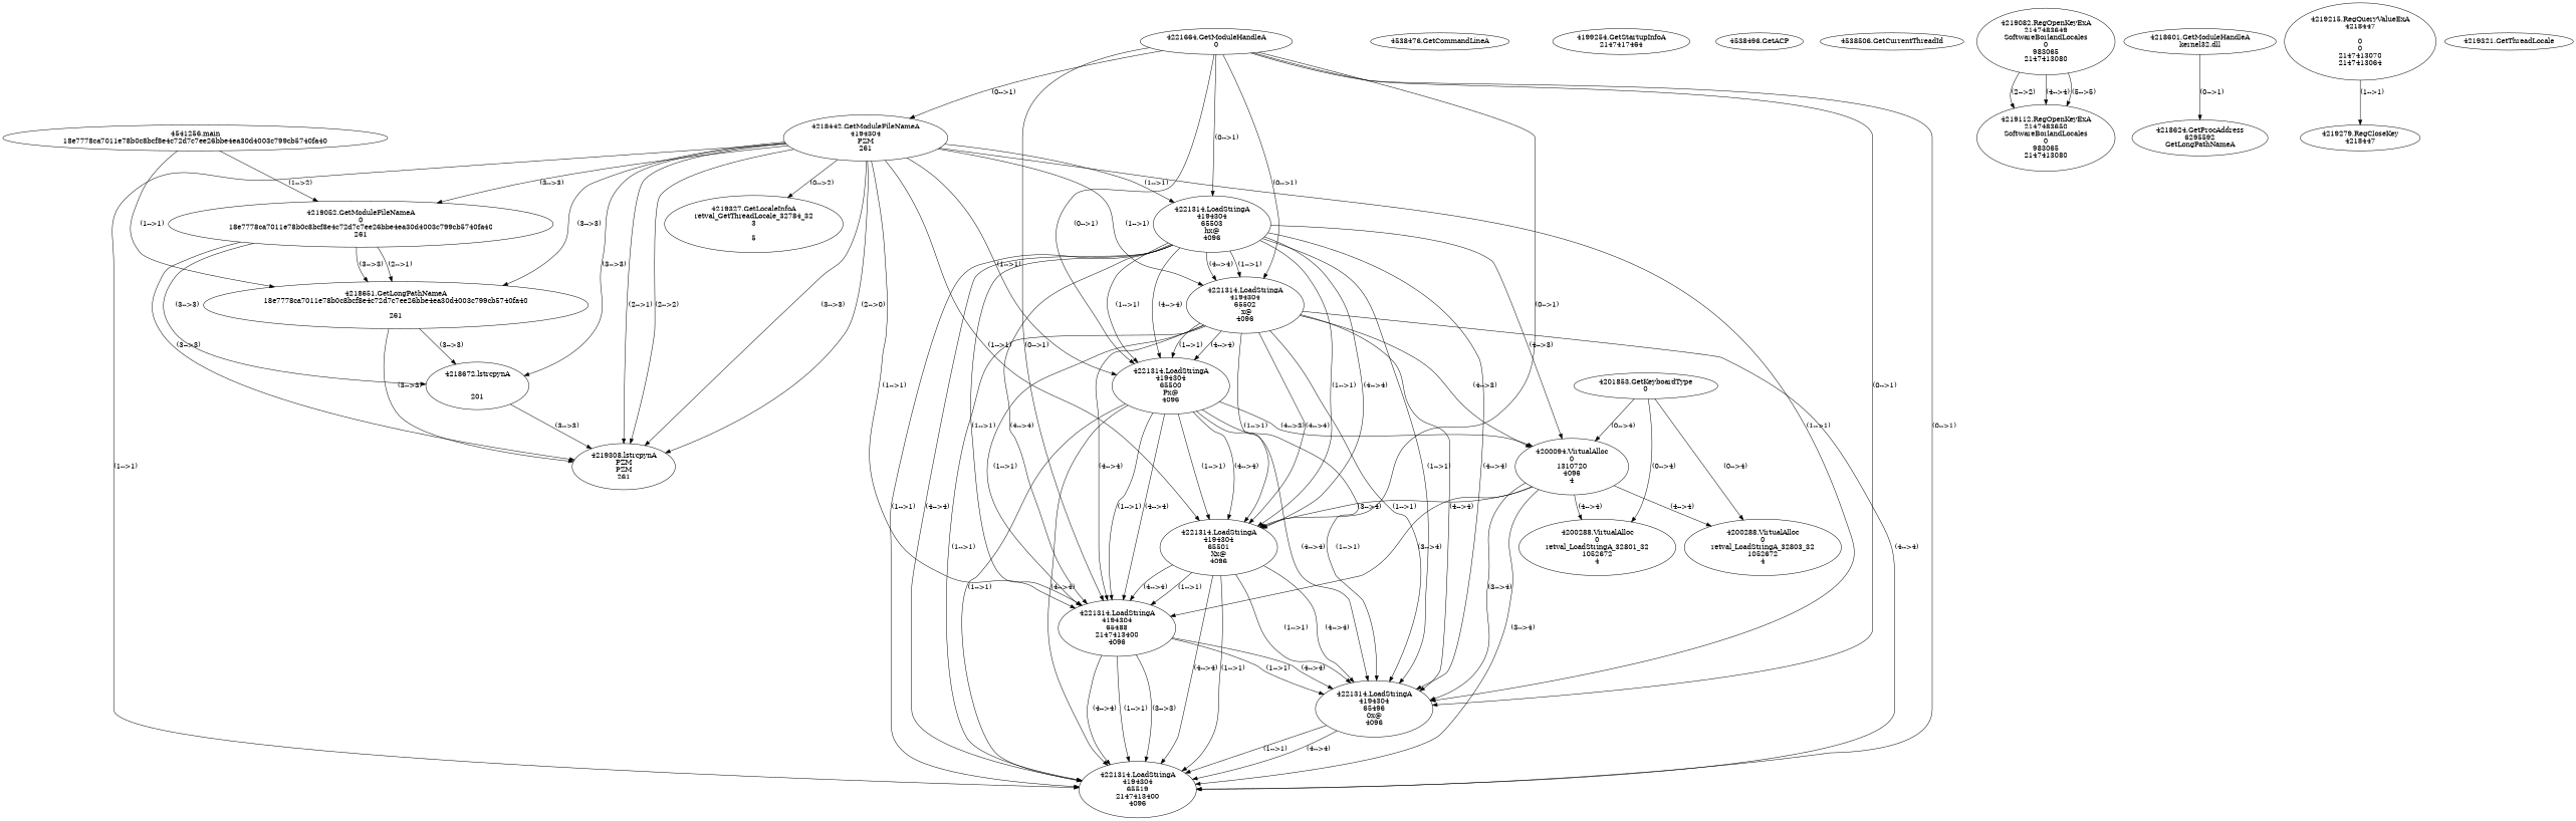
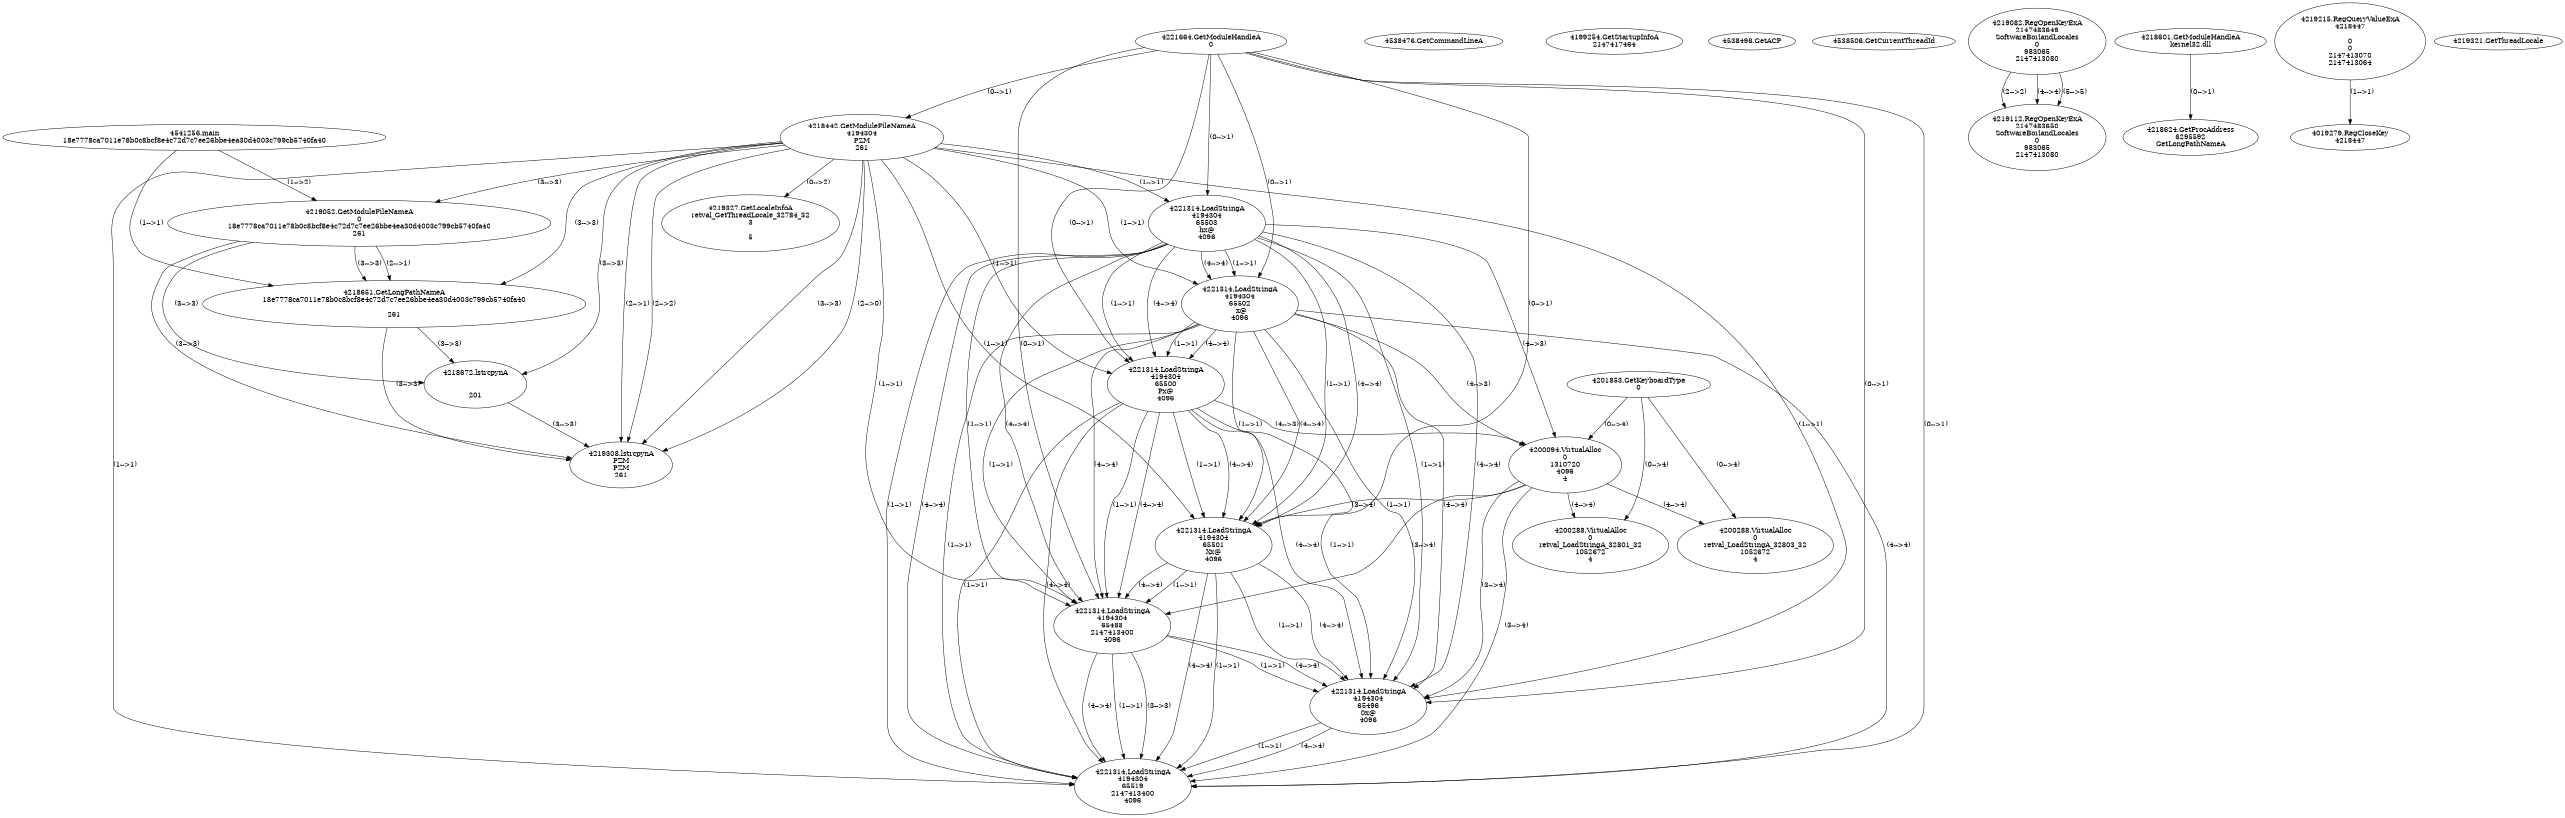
  digraph {
    n1 [label="4541256.main\n18e7778ca7011e78b0c8bcf8e4c72d7c7ee26bbe4ea30d4003c799cb5740fa40"]
    n2 [label="4219052.GetModuleFileNameA\n0\n18e7778ca7011e78b0c8bcf8e4c72d7c7ee26bbe4ea30d4003c799cb5740fa40\n261"]
    n3 [label="4218651.GetLongPathNameA\n18e7778ca7011e78b0c8bcf8e4c72d7c7ee26bbe4ea30d4003c799cb5740fa40\n\n261"]
    n4 [label="4218672.lstrcpynA\n\n\n201"]
    n5 [label="4219308.lstrcpynA\nPZM\nPZM\n261"]
    n6 [label="4221664.GetModuleHandleA\n0"]
    n7 [label="4218442.GetModuleFileNameA\n4194304\nPZM\n261"]
    n8 [label="4221314.LoadStringA\n4194304\n65503\nhx@\n4096"]
    n9 [label="4221314.LoadStringA\n4194304\n65502\n`x@\n4096"]
    n10 [label="4221314.LoadStringA\n4194304\n65500\nPx@\n4096"]
    n11 [label="4221314.LoadStringA\n4194304\n65501\nXx@\n4096"]
    n12 [label="4221314.LoadStringA\n4194304\n65488\n2147413400\n4096"]
    n13 [label="4221314.LoadStringA\n4194304\n65496\n0x@\n4096"]
    n14 [label="4221314.LoadStringA\n4194304\n65519\n2147413400\n4096"]
    n15 [label="4219327.GetLocaleInfoA\nretval_GetThreadLocale_32784_32\n3\n\n5"]
    n16 [label="4200094.VirtualAlloc\n0\n1310720\n4096\n4"]
    n17 [label="4201853.GetKeyboardType\n0"]
    n18 [label="4200288.VirtualAlloc\n0\nretval_LoadStringA_32801_32\n1052672\n4"]
    n19 [label="4200288.VirtualAlloc\n0\nretval_LoadStringA_32803_32\n1052672\n4"]
    n20 [label="4538476.GetCommandLineA\n"]
    n21 [label="4199254.GetStartupInfoA\n2147417464"]
    n22 [label="4538496.GetACP\n"]
    n23 [label="4538506.GetCurrentThreadId\n"]
    n24 [label="4219082.RegOpenKeyExA\n2147483649\nSoftware\Borland\Locales\n0\n983065\n2147413080"]
    n25 [label="4219112.RegOpenKeyExA\n2147483650\nSoftware\Borland\Locales\n0\n983065\n2147413080"]
    n26 [label="4218601.GetModuleHandleA\nkernel32.dll"]
    n27 [label="4218624.GetProcAddress\n6295592\nGetLongPathNameA"]
    n28 [label="4219215.RegQueryValueExA\n4218447\n\n0\n0\n2147413070\n2147413064"]
-   n29 [label="4219279.RegCloseKey\n4218447"]
+   n29 [label="4019279.RegCloseKey\n4218447"]
    n30 [label="4219321.GetThreadLocale\n"]
    n1 -> n2 [label="(1-->2)"]
    n1 -> n3 [label="(1-->1)"]
    n2 -> n3 [label="(2-->1)"]
    n2 -> n3 [label="(3-->3)"]
    n2 -> n4 [label="(3-->3)"]
    n2 -> n5 [label="(3-->3)"]
    n3 -> n4 [label="(3-->3)"]
    n3 -> n5 [label="(3-->3)"]
    n4 -> n5 [label="(3-->3)"]
    n6 -> n7 [label="(0-->1)"]
    n6 -> n8 [label="(0-->1)"]
    n6 -> n9 [label="(0-->1)"]
    n6 -> n10 [label="(0-->1)"]
    n6 -> n11 [label="(0-->1)"]
    n6 -> n12 [label="(0-->1)"]
    n6 -> n13 [label="(0-->1)"]
    n6 -> n14 [label="(0-->1)"]
    n7 -> n2 [label="(3-->3)"]
    n7 -> n3 [label="(3-->3)"]
    n7 -> n4 [label="(3-->3)"]
    n7 -> n5 [label="(2-->1)"]
    n7 -> n5 [label="(2-->2)"]
    n7 -> n5 [label="(3-->3)"]
    n7 -> n5 [label="(2-->0)"]
    n7 -> n8 [label="(1-->1)"]
    n7 -> n9 [label="(1-->1)"]
    n7 -> n10 [label="(1-->1)"]
    n7 -> n11 [label="(1-->1)"]
    n7 -> n12 [label="(1-->1)"]
    n7 -> n13 [label="(1-->1)"]
    n7 -> n14 [label="(1-->1)"]
    n7 -> n15 [label="(0-->2)"]
    n8 -> n9 [label="(1-->1)"]
    n8 -> n9 [label="(4-->4)"]
    n8 -> n10 [label="(1-->1)"]
    n8 -> n10 [label="(4-->4)"]
    n8 -> n11 [label="(1-->1)"]
    n8 -> n11 [label="(4-->4)"]
    n8 -> n12 [label="(1-->1)"]
    n8 -> n12 [label="(4-->4)"]
    n8 -> n13 [label="(1-->1)"]
    n8 -> n13 [label="(4-->4)"]
    n8 -> n14 [label="(1-->1)"]
    n8 -> n14 [label="(4-->4)"]
    n8 -> n16 [label="(4-->3)"]
    n9 -> n10 [label="(1-->1)"]
    n9 -> n10 [label="(4-->4)"]
    n9 -> n11 [label="(1-->1)"]
    n9 -> n11 [label="(4-->4)"]
    n9 -> n12 [label="(1-->1)"]
    n9 -> n12 [label="(4-->4)"]
    n9 -> n13 [label="(1-->1)"]
    n9 -> n13 [label="(4-->4)"]
    n9 -> n14 [label="(1-->1)"]
    n9 -> n14 [label="(4-->4)"]
    n9 -> n16 [label="(4-->3)"]
    n10 -> n11 [label="(1-->1)"]
    n10 -> n11 [label="(4-->4)"]
    n10 -> n12 [label="(1-->1)"]
    n10 -> n12 [label="(4-->4)"]
    n10 -> n13 [label="(1-->1)"]
    n10 -> n13 [label="(4-->4)"]
    n10 -> n14 [label="(1-->1)"]
    n10 -> n14 [label="(4-->4)"]
    n10 -> n16 [label="(4-->3)"]
    n11 -> n12 [label="(1-->1)"]
    n11 -> n12 [label="(4-->4)"]
    n11 -> n13 [label="(1-->1)"]
    n11 -> n13 [label="(4-->4)"]
    n11 -> n14 [label="(1-->1)"]
    n11 -> n14 [label="(4-->4)"]
    n12 -> n13 [label="(1-->1)"]
    n12 -> n13 [label="(4-->4)"]
    n12 -> n14 [label="(1-->1)"]
    n12 -> n14 [label="(3-->3)"]
    n12 -> n14 [label="(4-->4)"]
    n13 -> n14 [label="(1-->1)"]
    n13 -> n14 [label="(4-->4)"]
    n16 -> n11 [label="(3-->4)"]
    n16 -> n12 [label="(3-->4)"]
    n16 -> n13 [label="(3-->4)"]
    n16 -> n14 [label="(3-->4)"]
    n16 -> n18 [label="(4-->4)"]
    n16 -> n19 [label="(4-->4)"]
    n17 -> n16 [label="(0-->4)"]
    n17 -> n18 [label="(0-->4)"]
    n17 -> n19 [label="(0-->4)"]
    n24 -> n25 [label="(2-->2)"]
    n24 -> n25 [label="(4-->4)"]
    n24 -> n25 [label="(5-->5)"]
    n26 -> n27 [label="(0-->1)"]
    n28 -> n29 [label="(1-->1)"]
  }
